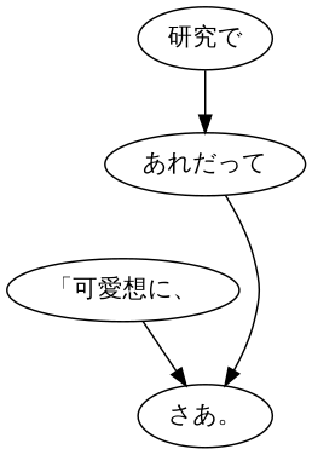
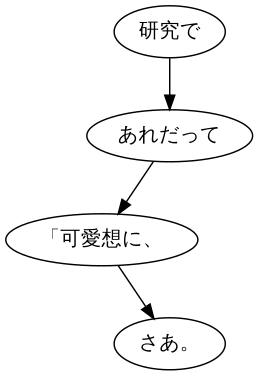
  digraph {
    n1 [label="「可愛想に、"]
    n2 [label="さあ。"]
    n3 [label="あれだって"]
    n4 [label="研究で"]
    n1 -> n2
-   n3 -> n2
+   n3 -> n1
    n4 -> n3
  }
